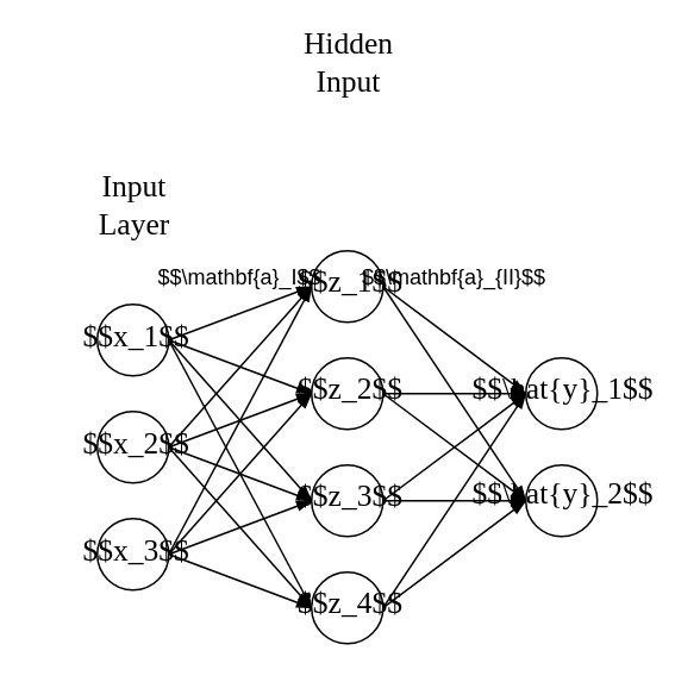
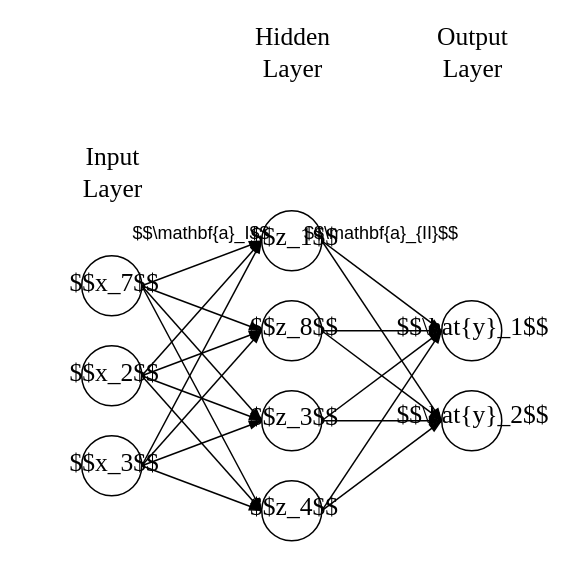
  <mxCell id="0" />
  <mxCell id="1" parent="0" />
  <mxCell id="2" value="Input&lt;div&gt;Layer&lt;/div&gt;" style="text;html=1;align=center;verticalAlign=middle;whiteSpace=wrap;rounded=0;fontFamily=Georgia;fontSize=17;" parent="1" vertex="1"><mxGeometry x="20" y="100" width="110" height="30" as="geometry" /></mxCell>
  <mxCell id="3" value="" style="group" parent="1" vertex="1" connectable="0"><mxGeometry x="54" y="170" width="42" height="40" as="geometry" /></mxCell>
  <mxCell id="4" value="" style="ellipse;whiteSpace=wrap;html=1;aspect=fixed;" parent="3" vertex="1"><mxGeometry width="40" height="40" as="geometry" /></mxCell>
- <mxCell id="5" value="&lt;span style=&quot;font-size: 17px;&quot;&gt;$$x_1$$&lt;/span&gt;" style="text;html=1;align=center;verticalAlign=middle;whiteSpace=wrap;rounded=0;fontFamily=Georgia;" parent="3" vertex="1"><mxGeometry x="2" y="4" width="40" height="30" as="geometry" /></mxCell>
+ <mxCell id="5" value="&lt;span style=&quot;font-size: 17px;&quot;&gt;$$x_7$$&lt;/span&gt;" style="text;html=1;align=center;verticalAlign=middle;whiteSpace=wrap;rounded=0;fontFamily=Georgia;" parent="3" vertex="1"><mxGeometry x="2" y="4" width="40" height="30" as="geometry" /></mxCell>
  <mxCell id="6" value="" style="group" parent="1" vertex="1" connectable="0"><mxGeometry x="54" y="230" width="42" height="40" as="geometry" /></mxCell>
  <mxCell id="7" value="" style="ellipse;whiteSpace=wrap;html=1;aspect=fixed;" parent="6" vertex="1"><mxGeometry width="40" height="40" as="geometry" /></mxCell>
  <mxCell id="8" value="&lt;span style=&quot;font-size: 17px;&quot;&gt;$$x_2$$&lt;/span&gt;" style="text;html=1;align=center;verticalAlign=middle;whiteSpace=wrap;rounded=0;fontFamily=Georgia;" parent="6" vertex="1"><mxGeometry x="2" y="4" width="40" height="30" as="geometry" /></mxCell>
  <mxCell id="9" value="" style="group" parent="1" vertex="1" connectable="0"><mxGeometry x="54" y="290" width="42" height="40" as="geometry" /></mxCell>
  <mxCell id="10" value="" style="ellipse;whiteSpace=wrap;html=1;aspect=fixed;" parent="9" vertex="1"><mxGeometry width="40" height="40" as="geometry" /></mxCell>
  <mxCell id="11" value="&lt;span style=&quot;font-size: 17px;&quot;&gt;$$x_3$$&lt;/span&gt;" style="text;html=1;align=center;verticalAlign=middle;whiteSpace=wrap;rounded=0;fontFamily=Georgia;" parent="9" vertex="1"><mxGeometry x="2" y="4" width="40" height="30" as="geometry" /></mxCell>
  <mxCell id="12" value="" style="group" parent="1" vertex="1" connectable="0"><mxGeometry x="174" y="140" width="42" height="40" as="geometry" /></mxCell>
  <mxCell id="13" value="" style="ellipse;whiteSpace=wrap;html=1;aspect=fixed;" parent="12" vertex="1"><mxGeometry width="40" height="40" as="geometry" /></mxCell>
  <mxCell id="14" value="&lt;span style=&quot;font-size: 17px;&quot;&gt;$$z_1$$&lt;/span&gt;" style="text;html=1;align=center;verticalAlign=middle;whiteSpace=wrap;rounded=0;fontFamily=Georgia;" parent="12" vertex="1"><mxGeometry x="2" y="3" width="40" height="30" as="geometry" /></mxCell>
  <mxCell id="15" value="" style="group" parent="1" vertex="1" connectable="0"><mxGeometry x="174" y="200" width="42" height="40" as="geometry" /></mxCell>
  <mxCell id="16" value="" style="ellipse;whiteSpace=wrap;html=1;aspect=fixed;" parent="15" vertex="1"><mxGeometry width="40" height="40" as="geometry" /></mxCell>
- <mxCell id="17" value="&lt;span style=&quot;font-size: 17px;&quot;&gt;$$z_2$$&lt;/span&gt;" style="text;html=1;align=center;verticalAlign=middle;whiteSpace=wrap;rounded=0;fontFamily=Georgia;" parent="15" vertex="1"><mxGeometry x="2" y="3" width="40" height="30" as="geometry" /></mxCell>
+ <mxCell id="17" value="&lt;span style=&quot;font-size: 17px;&quot;&gt;$$z_8$$&lt;/span&gt;" style="text;html=1;align=center;verticalAlign=middle;whiteSpace=wrap;rounded=0;fontFamily=Georgia;" parent="15" vertex="1"><mxGeometry x="2" y="3" width="40" height="30" as="geometry" /></mxCell>
  <mxCell id="18" value="" style="group" parent="1" vertex="1" connectable="0"><mxGeometry x="174" y="260" width="42" height="40" as="geometry" /></mxCell>
  <mxCell id="19" value="" style="ellipse;whiteSpace=wrap;html=1;aspect=fixed;" parent="18" vertex="1"><mxGeometry width="40" height="40" as="geometry" /></mxCell>
  <mxCell id="20" value="&lt;span style=&quot;font-size: 17px;&quot;&gt;$$z_3$$&lt;/span&gt;" style="text;html=1;align=center;verticalAlign=middle;whiteSpace=wrap;rounded=0;fontFamily=Georgia;" parent="18" vertex="1"><mxGeometry x="2" y="3" width="40" height="30" as="geometry" /></mxCell>
  <mxCell id="21" value="" style="group" parent="1" vertex="1" connectable="0"><mxGeometry x="174" y="320" width="42" height="40" as="geometry" /></mxCell>
  <mxCell id="22" value="" style="ellipse;whiteSpace=wrap;html=1;aspect=fixed;" parent="21" vertex="1"><mxGeometry width="40" height="40" as="geometry" /></mxCell>
  <mxCell id="23" value="&lt;span style=&quot;font-size: 17px;&quot;&gt;$$z_4$$&lt;/span&gt;" style="text;html=1;align=center;verticalAlign=middle;whiteSpace=wrap;rounded=0;fontFamily=Georgia;" parent="21" vertex="1"><mxGeometry x="2" y="3" width="40" height="30" as="geometry" /></mxCell>
  <mxCell id="24" value="" style="endArrow=blockThin;html=1;rounded=0;endFill=1;entryX=0;entryY=0.5;entryDx=0;entryDy=0;exitX=1;exitY=0.5;exitDx=0;exitDy=0;" parent="1" source="4" target="13" edge="1"><mxGeometry width="50" height="50" relative="1" as="geometry"><mxPoint x="124" y="190" as="sourcePoint" /><mxPoint x="14" y="190" as="targetPoint" /></mxGeometry></mxCell>
  <mxCell id="25" value="" style="endArrow=blockThin;html=1;rounded=0;endFill=1;entryX=0;entryY=0.5;entryDx=0;entryDy=0;exitX=1;exitY=0.5;exitDx=0;exitDy=0;" parent="1" source="4" target="16" edge="1"><mxGeometry width="50" height="50" relative="1" as="geometry"><mxPoint x="104" y="200" as="sourcePoint" /><mxPoint x="184" y="170" as="targetPoint" /></mxGeometry></mxCell>
  <mxCell id="26" value="" style="endArrow=blockThin;html=1;rounded=0;endFill=1;entryX=0;entryY=0.5;entryDx=0;entryDy=0;exitX=1;exitY=0.5;exitDx=0;exitDy=0;" parent="1" source="4" target="19" edge="1"><mxGeometry width="50" height="50" relative="1" as="geometry"><mxPoint x="114" y="210" as="sourcePoint" /><mxPoint x="194" y="180" as="targetPoint" /></mxGeometry></mxCell>
  <mxCell id="27" value="" style="endArrow=blockThin;html=1;rounded=0;endFill=1;entryX=0;entryY=0.5;entryDx=0;entryDy=0;exitX=1;exitY=0.5;exitDx=0;exitDy=0;" parent="1" source="4" target="22" edge="1"><mxGeometry width="50" height="50" relative="1" as="geometry"><mxPoint x="124" y="220" as="sourcePoint" /><mxPoint x="204" y="190" as="targetPoint" /></mxGeometry></mxCell>
  <mxCell id="28" value="" style="endArrow=blockThin;html=1;rounded=0;endFill=1;entryX=0;entryY=0.5;entryDx=0;entryDy=0;exitX=1;exitY=0.5;exitDx=0;exitDy=0;" parent="1" source="7" target="13" edge="1"><mxGeometry width="50" height="50" relative="1" as="geometry"><mxPoint x="134" y="230" as="sourcePoint" /><mxPoint x="214" y="200" as="targetPoint" /></mxGeometry></mxCell>
  <mxCell id="29" value="" style="endArrow=blockThin;html=1;rounded=0;endFill=1;entryX=0;entryY=0.5;entryDx=0;entryDy=0;exitX=1;exitY=0.5;exitDx=0;exitDy=0;" parent="1" source="7" target="16" edge="1"><mxGeometry width="50" height="50" relative="1" as="geometry"><mxPoint x="144" y="240" as="sourcePoint" /><mxPoint x="224" y="210" as="targetPoint" /></mxGeometry></mxCell>
  <mxCell id="30" value="" style="endArrow=blockThin;html=1;rounded=0;endFill=1;entryX=0;entryY=0.5;entryDx=0;entryDy=0;exitX=1;exitY=0.5;exitDx=0;exitDy=0;" parent="1" source="7" target="19" edge="1"><mxGeometry width="50" height="50" relative="1" as="geometry"><mxPoint x="154" y="250" as="sourcePoint" /><mxPoint x="234" y="220" as="targetPoint" /></mxGeometry></mxCell>
  <mxCell id="31" value="" style="endArrow=blockThin;html=1;rounded=0;endFill=1;entryX=0;entryY=0.5;entryDx=0;entryDy=0;exitX=1;exitY=0.5;exitDx=0;exitDy=0;" parent="1" source="7" target="22" edge="1"><mxGeometry width="50" height="50" relative="1" as="geometry"><mxPoint x="164" y="260" as="sourcePoint" /><mxPoint x="244" y="230" as="targetPoint" /></mxGeometry></mxCell>
  <mxCell id="32" value="" style="endArrow=blockThin;html=1;rounded=0;endFill=1;entryX=0;entryY=0.5;entryDx=0;entryDy=0;exitX=1;exitY=0.5;exitDx=0;exitDy=0;" parent="1" source="10" target="13" edge="1"><mxGeometry width="50" height="50" relative="1" as="geometry"><mxPoint x="174" y="270" as="sourcePoint" /><mxPoint x="254" y="240" as="targetPoint" /></mxGeometry></mxCell>
  <mxCell id="33" value="" style="endArrow=blockThin;html=1;rounded=0;endFill=1;entryX=0;entryY=0.5;entryDx=0;entryDy=0;exitX=1;exitY=0.5;exitDx=0;exitDy=0;" parent="1" source="10" target="16" edge="1"><mxGeometry width="50" height="50" relative="1" as="geometry"><mxPoint x="184" y="280" as="sourcePoint" /><mxPoint x="264" y="250" as="targetPoint" /></mxGeometry></mxCell>
  <mxCell id="34" value="" style="endArrow=blockThin;html=1;rounded=0;endFill=1;entryX=0;entryY=0.5;entryDx=0;entryDy=0;exitX=1;exitY=0.5;exitDx=0;exitDy=0;" parent="1" source="10" target="19" edge="1"><mxGeometry width="50" height="50" relative="1" as="geometry"><mxPoint x="194" y="290" as="sourcePoint" /><mxPoint x="274" y="260" as="targetPoint" /></mxGeometry></mxCell>
  <mxCell id="35" value="" style="endArrow=blockThin;html=1;rounded=0;endFill=1;entryX=0;entryY=0.5;entryDx=0;entryDy=0;exitX=1;exitY=0.5;exitDx=0;exitDy=0;" parent="1" source="10" target="22" edge="1"><mxGeometry width="50" height="50" relative="1" as="geometry"><mxPoint x="204" y="300" as="sourcePoint" /><mxPoint x="284" y="270" as="targetPoint" /></mxGeometry></mxCell>
  <mxCell id="36" value="" style="group" parent="1" vertex="1" connectable="0"><mxGeometry x="294" y="200" width="42" height="40" as="geometry" /></mxCell>
  <mxCell id="37" value="" style="ellipse;whiteSpace=wrap;html=1;aspect=fixed;" parent="36" vertex="1"><mxGeometry width="40" height="40" as="geometry" /></mxCell>
  <mxCell id="38" value="&lt;span style=&quot;font-size: 17px;&quot;&gt;$$\hat{y}_1$$&lt;/span&gt;" style="text;html=1;align=center;verticalAlign=middle;whiteSpace=wrap;rounded=0;fontFamily=Georgia;" parent="36" vertex="1"><mxGeometry x="1" y="3" width="40" height="30" as="geometry" /></mxCell>
  <mxCell id="39" value="" style="group" parent="1" vertex="1" connectable="0"><mxGeometry x="294" y="260" width="42" height="40" as="geometry" /></mxCell>
  <mxCell id="40" value="" style="ellipse;whiteSpace=wrap;html=1;aspect=fixed;" parent="39" vertex="1"><mxGeometry width="40" height="40" as="geometry" /></mxCell>
  <mxCell id="41" value="&lt;span style=&quot;font-size: 17px;&quot;&gt;$$\hat{y}_2$$&lt;/span&gt;" style="text;html=1;align=center;verticalAlign=middle;whiteSpace=wrap;rounded=0;fontFamily=Georgia;" parent="39" vertex="1"><mxGeometry x="1" y="2" width="40" height="30" as="geometry" /></mxCell>
  <mxCell id="42" value="" style="endArrow=blockThin;html=1;rounded=0;endFill=1;entryX=0;entryY=0.5;entryDx=0;entryDy=0;exitX=1;exitY=0.5;exitDx=0;exitDy=0;" parent="1" source="13" target="37" edge="1"><mxGeometry width="50" height="50" relative="1" as="geometry"><mxPoint x="104" y="200" as="sourcePoint" /><mxPoint x="184" y="170" as="targetPoint" /></mxGeometry></mxCell>
  <mxCell id="43" value="" style="endArrow=blockThin;html=1;rounded=0;endFill=1;entryX=0;entryY=0.5;entryDx=0;entryDy=0;exitX=1;exitY=0.5;exitDx=0;exitDy=0;" parent="1" source="16" target="37" edge="1"><mxGeometry width="50" height="50" relative="1" as="geometry"><mxPoint x="274" y="100" as="sourcePoint" /><mxPoint x="348" y="140" as="targetPoint" /></mxGeometry></mxCell>
  <mxCell id="44" value="" style="endArrow=blockThin;html=1;rounded=0;endFill=1;entryX=0;entryY=0.5;entryDx=0;entryDy=0;exitX=1;exitY=0.5;exitDx=0;exitDy=0;" parent="1" source="22" target="37" edge="1"><mxGeometry width="50" height="50" relative="1" as="geometry"><mxPoint x="334" y="370" as="sourcePoint" /><mxPoint x="408" y="410" as="targetPoint" /></mxGeometry></mxCell>
  <mxCell id="45" value="" style="endArrow=blockThin;html=1;rounded=0;endFill=1;entryX=0;entryY=0.5;entryDx=0;entryDy=0;exitX=1;exitY=0.5;exitDx=0;exitDy=0;" parent="1" source="19" target="37" edge="1"><mxGeometry width="50" height="50" relative="1" as="geometry"><mxPoint x="294" y="120" as="sourcePoint" /><mxPoint x="368" y="160" as="targetPoint" /></mxGeometry></mxCell>
  <mxCell id="46" value="" style="endArrow=blockThin;html=1;rounded=0;endFill=1;entryX=0;entryY=0.5;entryDx=0;entryDy=0;exitX=1;exitY=0.5;exitDx=0;exitDy=0;" parent="1" source="13" target="40" edge="1"><mxGeometry width="50" height="50" relative="1" as="geometry"><mxPoint x="304" y="130" as="sourcePoint" /><mxPoint x="378" y="170" as="targetPoint" /></mxGeometry></mxCell>
  <mxCell id="47" value="" style="endArrow=blockThin;html=1;rounded=0;endFill=1;entryX=0;entryY=0.5;entryDx=0;entryDy=0;exitX=1;exitY=0.5;exitDx=0;exitDy=0;" parent="1" source="16" target="40" edge="1"><mxGeometry width="50" height="50" relative="1" as="geometry"><mxPoint x="314" y="140" as="sourcePoint" /><mxPoint x="388" y="180" as="targetPoint" /></mxGeometry></mxCell>
  <mxCell id="48" value="" style="endArrow=blockThin;html=1;rounded=0;endFill=1;entryX=0;entryY=0.5;entryDx=0;entryDy=0;exitX=1;exitY=0.5;exitDx=0;exitDy=0;" parent="1" source="22" target="40" edge="1"><mxGeometry width="50" height="50" relative="1" as="geometry"><mxPoint x="324" y="150" as="sourcePoint" /><mxPoint x="398" y="190" as="targetPoint" /></mxGeometry></mxCell>
  <mxCell id="49" value="" style="endArrow=blockThin;html=1;rounded=0;endFill=1;entryX=0;entryY=0.5;entryDx=0;entryDy=0;exitX=1;exitY=0.5;exitDx=0;exitDy=0;" parent="1" source="19" target="40" edge="1"><mxGeometry width="50" height="50" relative="1" as="geometry"><mxPoint x="334" y="160" as="sourcePoint" /><mxPoint x="408" y="200" as="targetPoint" /></mxGeometry></mxCell>
- <mxCell id="50" value="Hidden&lt;div&gt;Input&lt;/div&gt;" style="text;html=1;align=center;verticalAlign=middle;whiteSpace=wrap;rounded=0;fontFamily=Georgia;fontSize=17;" parent="1" vertex="1"><mxGeometry x="140" y="20" width="110" height="30" as="geometry" /></mxCell>
+ <mxCell id="50" value="Hidden&lt;div&gt;Layer&lt;/div&gt;" style="text;html=1;align=center;verticalAlign=middle;whiteSpace=wrap;rounded=0;fontFamily=Georgia;fontSize=17;" parent="1" vertex="1"><mxGeometry x="140" y="20" width="110" height="30" as="geometry" /></mxCell>
+ <mxCell id="51" value="&lt;div&gt;Output&lt;/div&gt;&lt;div&gt;Layer&lt;/div&gt;" style="text;html=1;align=center;verticalAlign=middle;whiteSpace=wrap;rounded=0;fontFamily=Georgia;fontSize=17;" parent="1" vertex="1"><mxGeometry x="260" y="20" width="110" height="30" as="geometry" /></mxCell>
  <mxCell id="52" value="$$\mathbf{a}_I$$" style="text;html=1;align=center;verticalAlign=middle;whiteSpace=wrap;rounded=0;" parent="1" vertex="1"><mxGeometry x="104" y="140" width="60" height="30" as="geometry" /></mxCell>
  <mxCell id="53" value="$$\mathbf{a}_{II}$$" style="text;html=1;align=center;verticalAlign=middle;whiteSpace=wrap;rounded=0;" parent="1" vertex="1"><mxGeometry x="224" y="140" width="60" height="30" as="geometry" /></mxCell>
